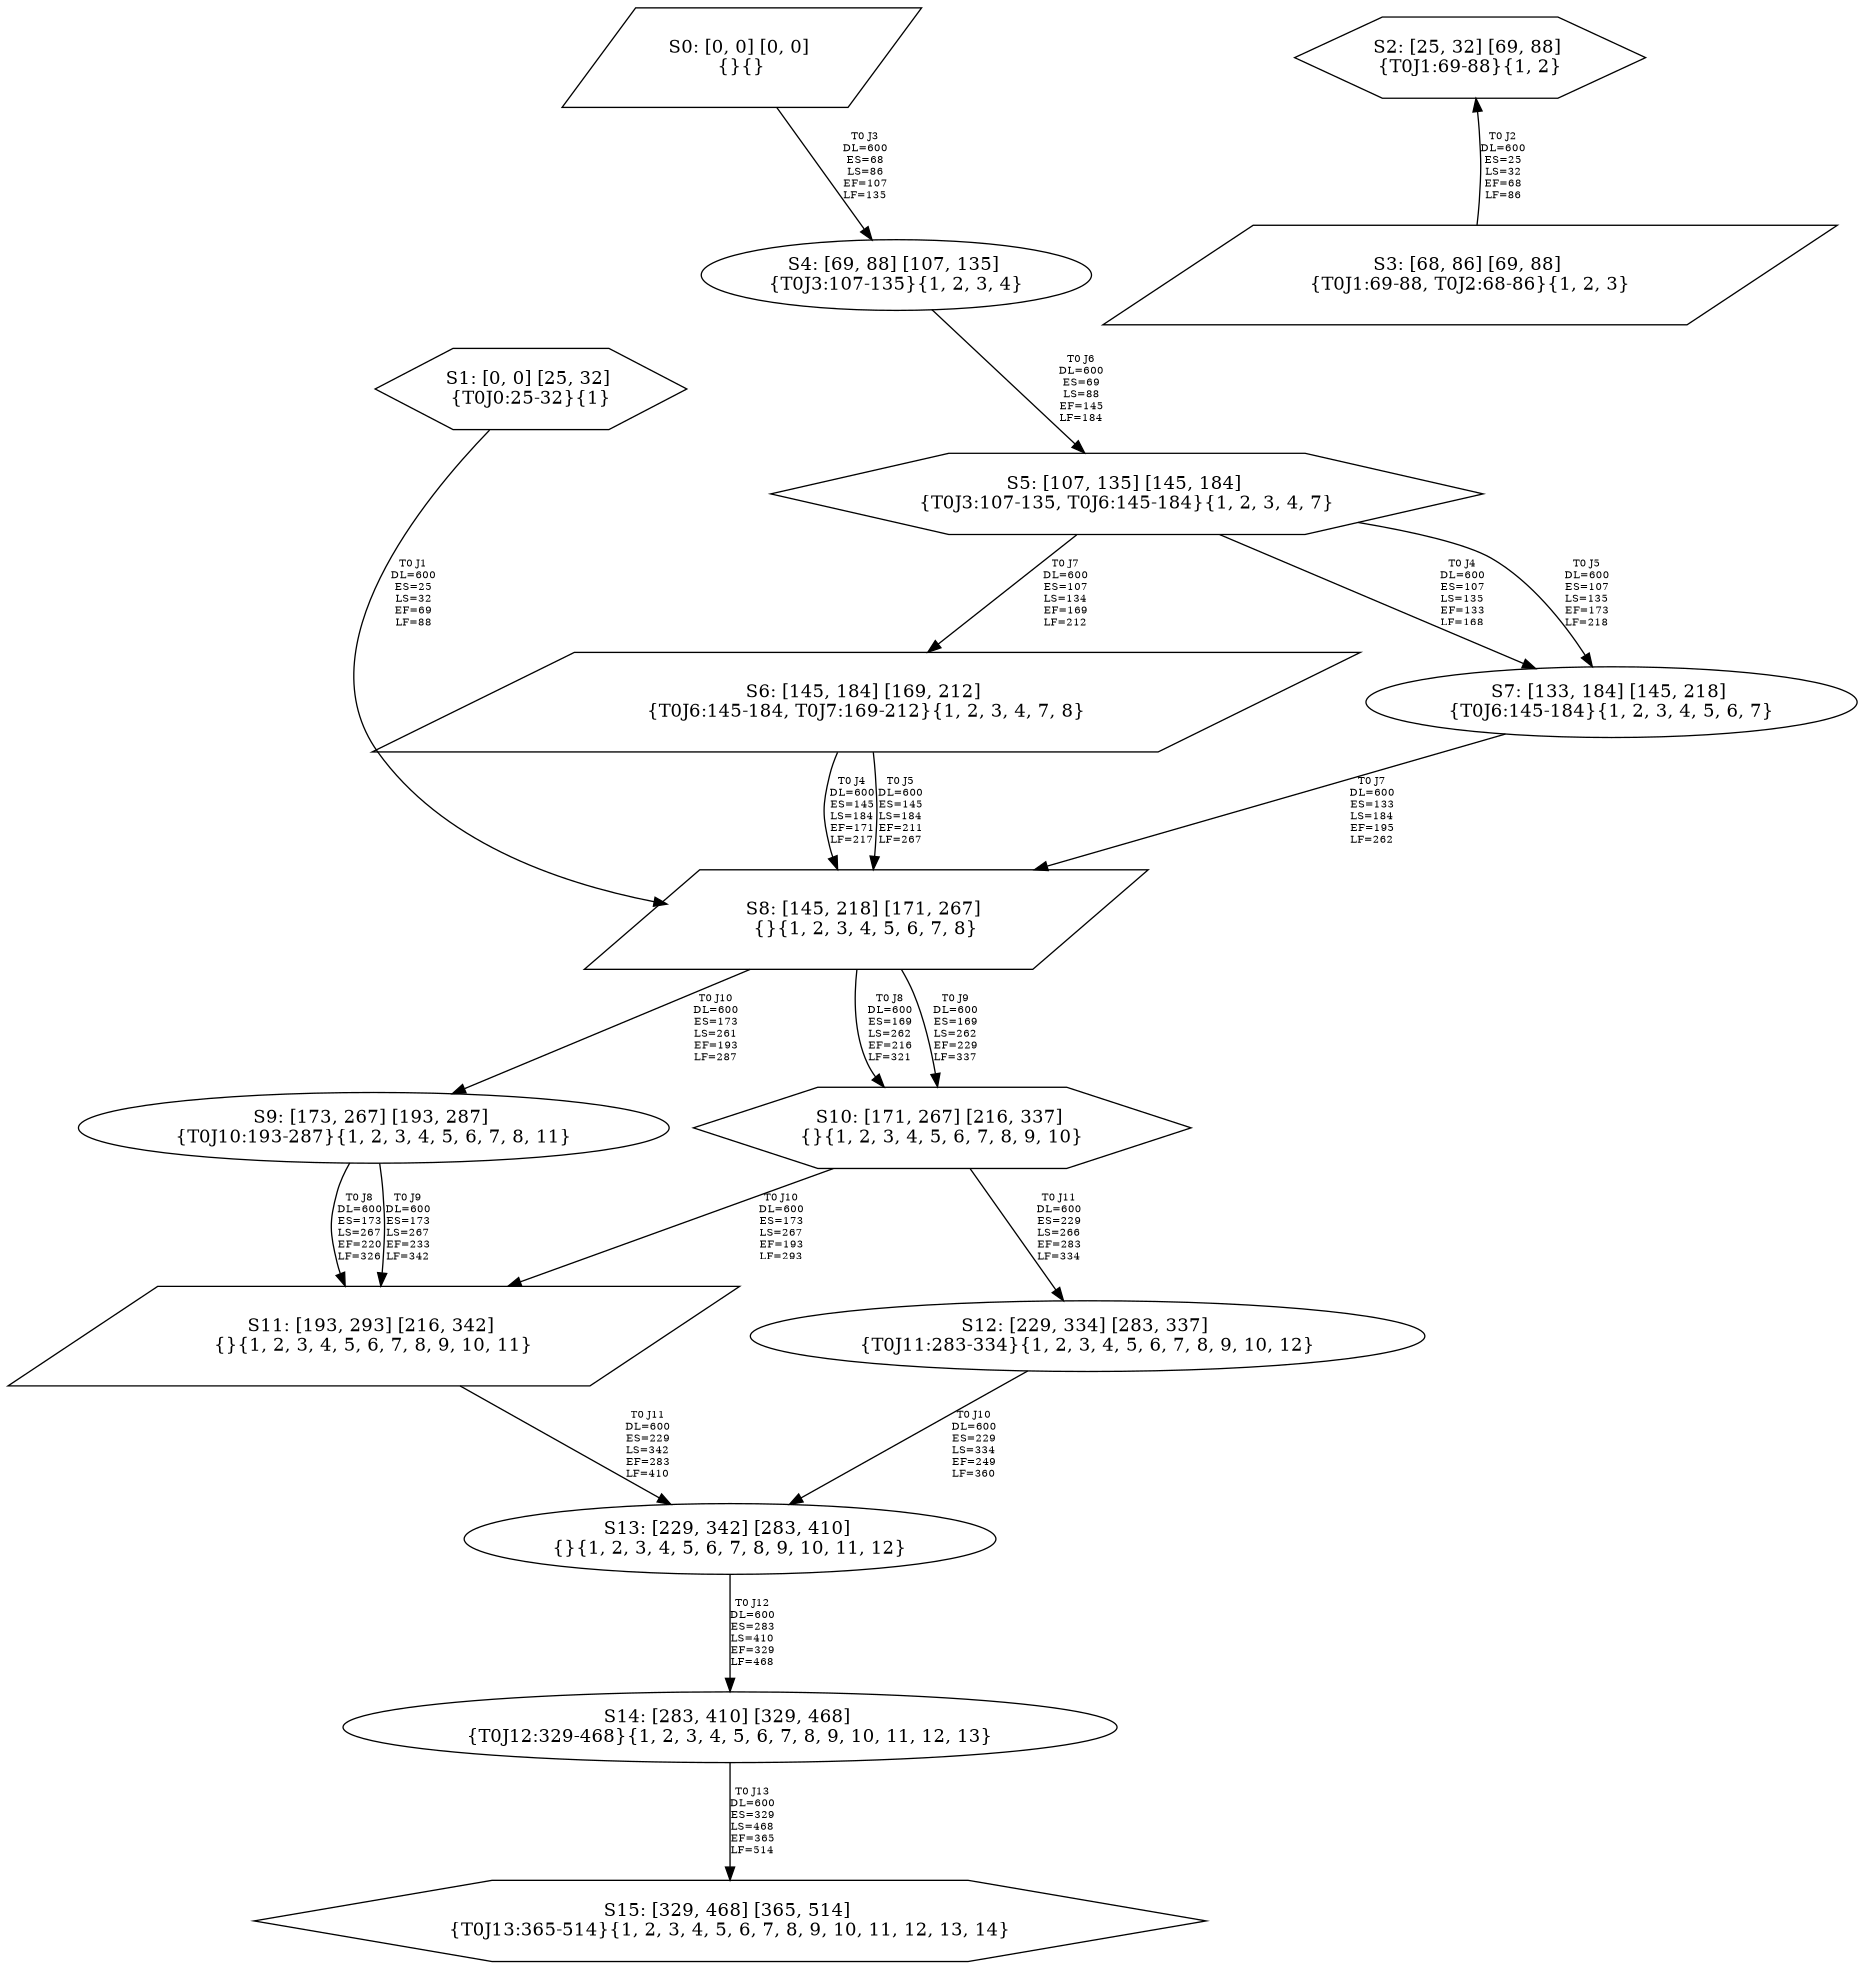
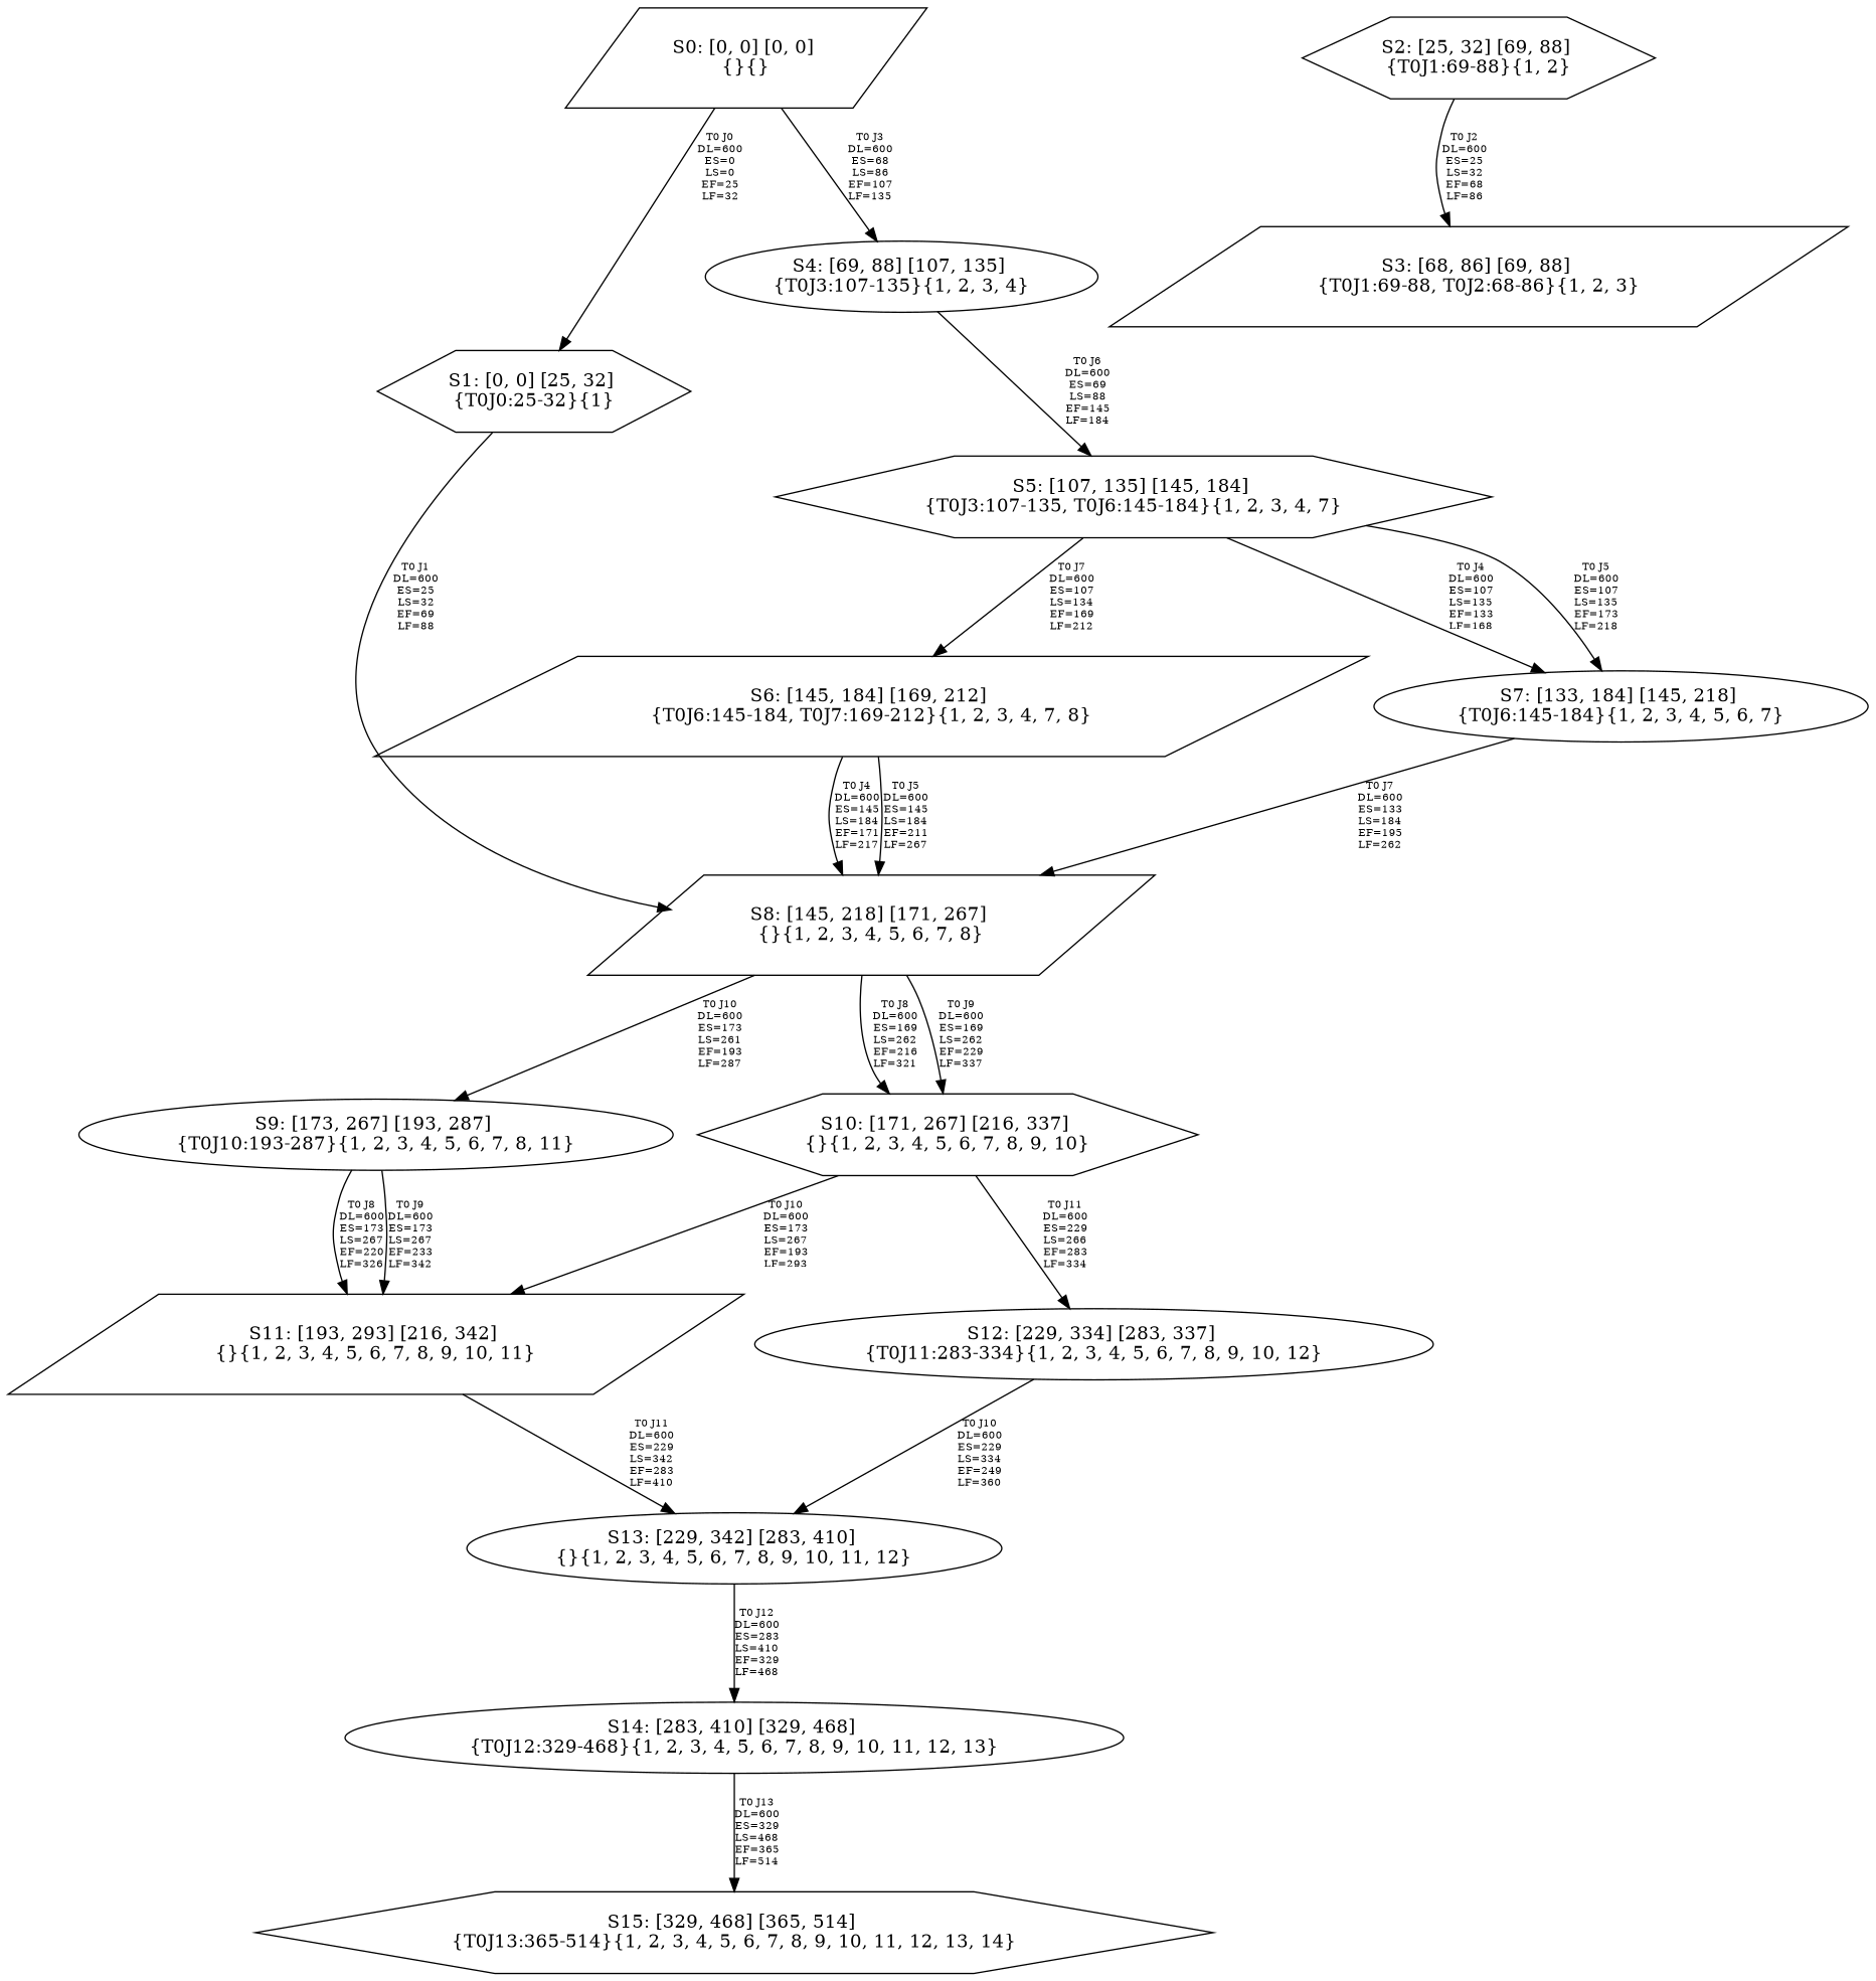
  digraph {
    fontname="DejaVu Serif"
    node [fontname="DejaVu Serif" shape=ellipse]
    edge [fontname="DejaVu Serif" fontsize=8]
    n1 [label="S0: [0, 0] [0, 0] \n{}{}" shape=parallelogram]
    n2 [label="S1: [0, 0] [25, 32] \n{T0J0:25-32}{1}" shape=hexagon]
    n3 [label="S4: [69, 88] [107, 135] \n{T0J3:107-135}{1, 2, 3, 4}"]
    n4 [label="S8: [145, 218] [171, 267] \n{}{1, 2, 3, 4, 5, 6, 7, 8}" shape=parallelogram]
    n5 [label="S2: [25, 32] [69, 88] \n{T0J1:69-88}{1, 2}" shape=hexagon]
    n6 [label="S3: [68, 86] [69, 88] \n{T0J1:69-88, T0J2:68-86}{1, 2, 3}" shape=parallelogram]
    n7 [label="S5: [107, 135] [145, 184] \n{T0J3:107-135, T0J6:145-184}{1, 2, 3, 4, 7}" shape=hexagon]
    n8 [label="S6: [145, 184] [169, 212] \n{T0J6:145-184, T0J7:169-212}{1, 2, 3, 4, 7, 8}" shape=parallelogram]
    n9 [label="S7: [133, 184] [145, 218] \n{T0J6:145-184}{1, 2, 3, 4, 5, 6, 7}"]
    n10 [label="S9: [173, 267] [193, 287] \n{T0J10:193-287}{1, 2, 3, 4, 5, 6, 7, 8, 11}"]
    n11 [label="S10: [171, 267] [216, 337] \n{}{1, 2, 3, 4, 5, 6, 7, 8, 9, 10}" shape=hexagon]
    n12 [label="S11: [193, 293] [216, 342] \n{}{1, 2, 3, 4, 5, 6, 7, 8, 9, 10, 11}" shape=parallelogram]
    n13 [label="S12: [229, 334] [283, 337] \n{T0J11:283-334}{1, 2, 3, 4, 5, 6, 7, 8, 9, 10, 12}"]
    n14 [label="S13: [229, 342] [283, 410] \n{}{1, 2, 3, 4, 5, 6, 7, 8, 9, 10, 11, 12}"]
    n15 [label="S14: [283, 410] [329, 468] \n{T0J12:329-468}{1, 2, 3, 4, 5, 6, 7, 8, 9, 10, 11, 12, 13}"]
    n16 [label="S15: [329, 468] [365, 514] \n{T0J13:365-514}{1, 2, 3, 4, 5, 6, 7, 8, 9, 10, 11, 12, 13, 14}" shape=hexagon]
+   n1 -> n2 [label="T0 J0\nDL=600\nES=0\nLS=0\nEF=25\nLF=32"]
    n1 -> n3 [label="T0 J3\nDL=600\nES=68\nLS=86\nEF=107\nLF=135"]
    n2 -> n4 [label="T0 J1\nDL=600\nES=25\nLS=32\nEF=69\nLF=88"]
    n3 -> n7 [label="T0 J6\nDL=600\nES=69\nLS=88\nEF=145\nLF=184"]
    n4 -> n10 [label="T0 J10\nDL=600\nES=173\nLS=261\nEF=193\nLF=287"]
    n4 -> n11 [label="T0 J8\nDL=600\nES=169\nLS=262\nEF=216\nLF=321"]
    n4 -> n11 [label="T0 J9\nDL=600\nES=169\nLS=262\nEF=229\nLF=337"]
-   n6 -> n5 [label="T0 J2\nDL=600\nES=25\nLS=32\nEF=68\nLF=86"]
+   n5 -> n6 [label="T0 J2\nDL=600\nES=25\nLS=32\nEF=68\nLF=86"]
    n7 -> n8 [label="T0 J7\nDL=600\nES=107\nLS=134\nEF=169\nLF=212"]
    n7 -> n9 [label="T0 J4\nDL=600\nES=107\nLS=135\nEF=133\nLF=168"]
    n7 -> n9 [label="T0 J5\nDL=600\nES=107\nLS=135\nEF=173\nLF=218"]
    n8 -> n4 [label="T0 J4\nDL=600\nES=145\nLS=184\nEF=171\nLF=217"]
    n8 -> n4 [label="T0 J5\nDL=600\nES=145\nLS=184\nEF=211\nLF=267"]
    n9 -> n4 [label="T0 J7\nDL=600\nES=133\nLS=184\nEF=195\nLF=262"]
    n10 -> n12 [label="T0 J8\nDL=600\nES=173\nLS=267\nEF=220\nLF=326"]
    n10 -> n12 [label="T0 J9\nDL=600\nES=173\nLS=267\nEF=233\nLF=342"]
    n11 -> n12 [label="T0 J10\nDL=600\nES=173\nLS=267\nEF=193\nLF=293"]
    n11 -> n13 [label="T0 J11\nDL=600\nES=229\nLS=266\nEF=283\nLF=334"]
    n12 -> n14 [label="T0 J11\nDL=600\nES=229\nLS=342\nEF=283\nLF=410"]
    n13 -> n14 [label="T0 J10\nDL=600\nES=229\nLS=334\nEF=249\nLF=360"]
    n14 -> n15 [label="T0 J12\nDL=600\nES=283\nLS=410\nEF=329\nLF=468"]
    n15 -> n16 [label="T0 J13\nDL=600\nES=329\nLS=468\nEF=365\nLF=514"]
  }
